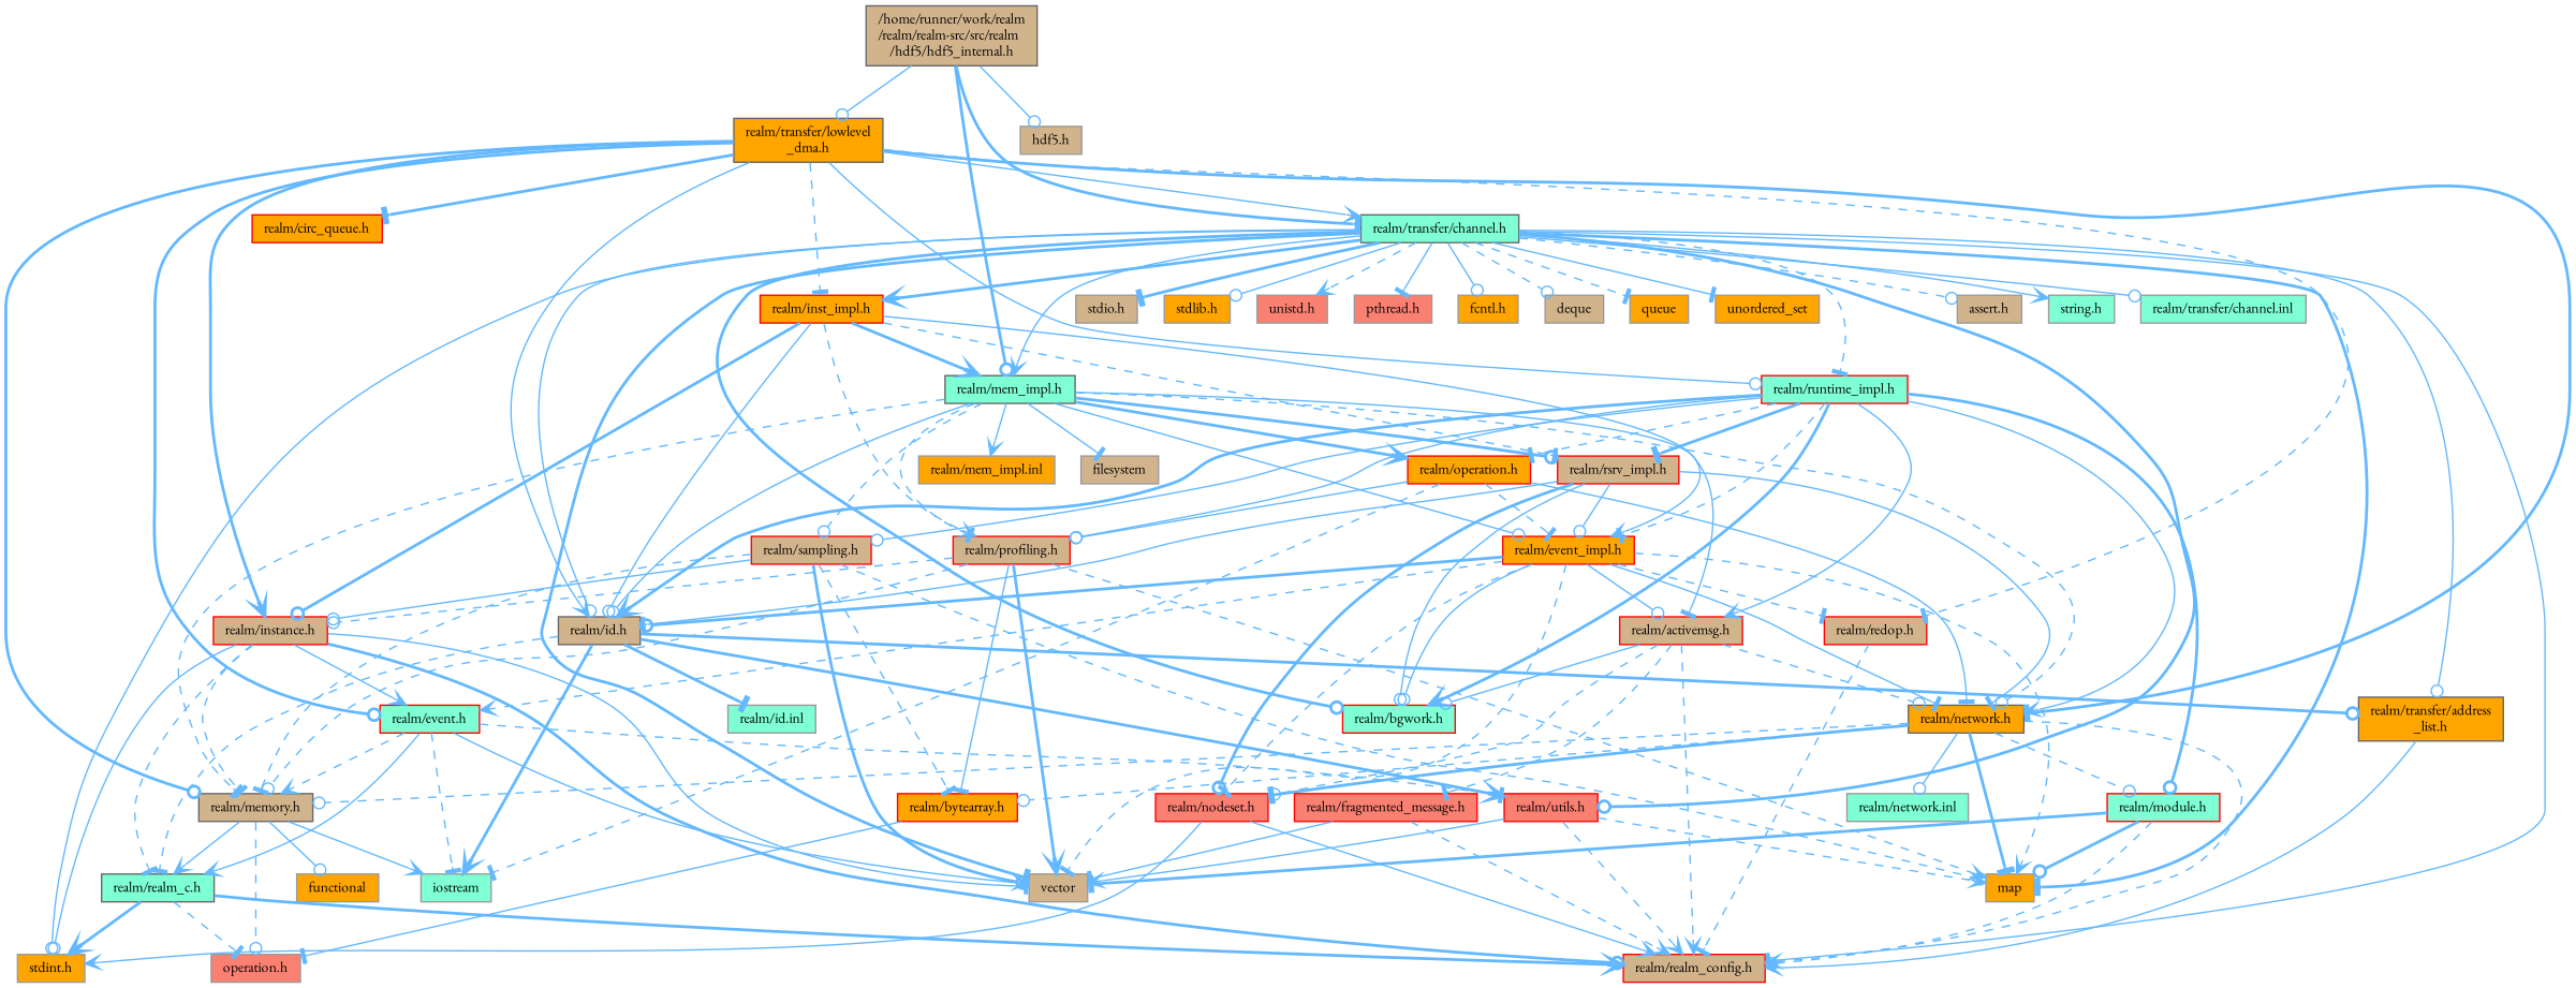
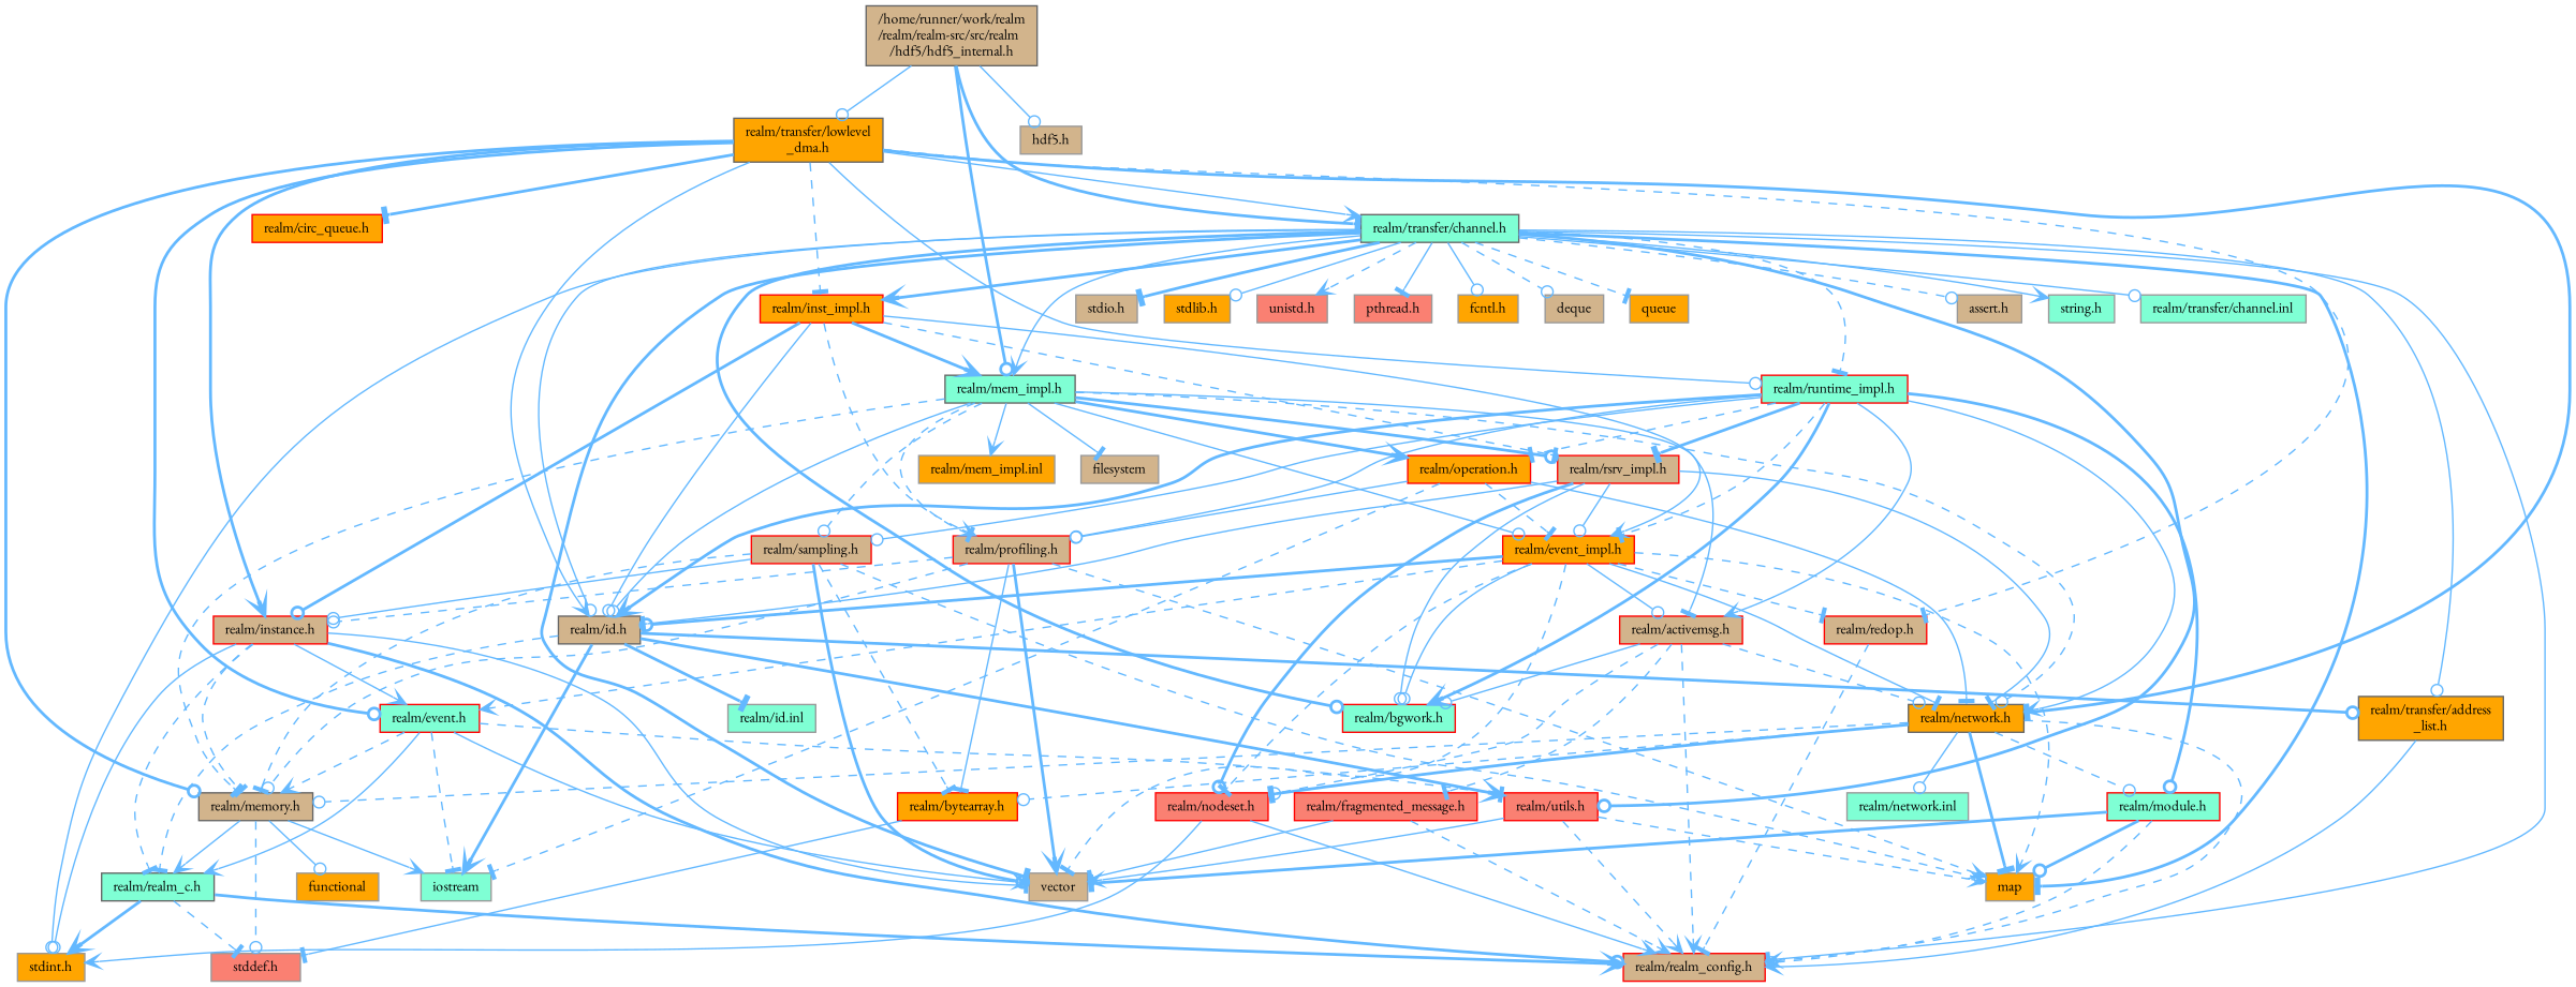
  digraph {
    fontname="EB Garamond"
    node [color=grey60 fillcolor=tan fontname="EB Garamond" fontsize=10 shape=box style=filled]
    edge [arrowhead=odot color=steelblue1 fontname="EB Garamond" fontsize=10 labelfontname=Helvetica labelfontsize=10 style=solid]
    n1 [color=gray40 fontcolor=black height=0.2 label="/home/runner/work/realm\l/realm/realm-src/src/realm\l/hdf5/hdf5_internal.h" width=0.4]
    n2 [color=grey40 fillcolor=aquamarine height=0.2 label="realm/mem_impl.h" width=0.4]
    n3 [color=grey40 fillcolor=orange height=0.2 label="realm/transfer/lowlevel\l_dma.h" width=0.4]
    n4 [color=grey40 fillcolor=aquamarine height=0.2 label="realm/transfer/channel.h" width=0.4]
    n5 [height=0.2 label="hdf5.h" width=0.4]
    n6 [color=grey40 height=0.2 label="realm/memory.h" width=0.4]
    n7 [color=grey40 height=0.2 label="realm/id.h" width=0.4]
    n8 [color=grey40 fillcolor=orange height=0.2 label="realm/network.h" width=0.4]
    n9 [color=red height=0.2 label="realm/activemsg.h" width=0.4]
    n10 [color=red fillcolor=orange height=0.2 label="realm/operation.h" width=0.4]
    n11 [color=red height=0.2 label="realm/profiling.h" width=0.4]
    n12 [color=red fillcolor=orange height=0.2 label="realm/event_impl.h" width=0.4]
    n13 [color=red height=0.2 label="realm/sampling.h" width=0.4]
    n14 [color=red height=0.2 label="realm/rsrv_impl.h" width=0.4]
    n15 [height=0.2 label=filesystem width=0.4]
    n16 [fillcolor=orange height=0.2 label="realm/mem_impl.inl" width=0.4]
    n17 [color=red height=0.2 label="realm/instance.h" width=0.4]
    n18 [color=red fillcolor=aquamarine height=0.2 label="realm/event.h" width=0.4]
    n19 [color=red height=0.2 label="realm/redop.h" width=0.4]
    n20 [color=red fillcolor=aquamarine height=0.2 label="realm/runtime_impl.h" width=0.4]
    n21 [color=red fillcolor=orange height=0.2 label="realm/inst_impl.h" width=0.4]
    n22 [color=red fillcolor=orange height=0.2 label="realm/circ_queue.h" width=0.4]
    n23 [color=red height=0.2 label="realm/realm_config.h" width=0.4]
    n24 [fillcolor=orange height=0.2 label="stdint.h" width=0.4]
    n25 [color=red fillcolor=salmon height=0.2 label="realm/utils.h" width=0.4]
    n26 [height=0.2 label=vector width=0.4]
    n27 [fillcolor=orange height=0.2 label=map width=0.4]
    n28 [color=red fillcolor=aquamarine height=0.2 label="realm/bgwork.h" width=0.4]
    n29 [height=0.2 label="stdio.h" width=0.4]
    n30 [fillcolor=orange height=0.2 label="stdlib.h" width=0.4]
    n31 [fillcolor=salmon height=0.2 label="unistd.h" width=0.4]
    n32 [fillcolor=salmon height=0.2 label="pthread.h" width=0.4]
    n33 [fillcolor=orange height=0.2 label="fcntl.h" width=0.4]
    n34 [height=0.2 label=deque width=0.4]
    n35 [fillcolor=orange height=0.2 label=queue width=0.4]
-   n36 [fillcolor=orange height=0.2 label=unordered_set width=0.4]
    n37 [height=0.2 label="assert.h" width=0.4]
    n38 [fillcolor=aquamarine height=0.2 label="string.h" width=0.4]
    n39 [color=grey40 fillcolor=orange height=0.2 label="realm/transfer/address\l_list.h" width=0.4]
    n40 [fillcolor=aquamarine height=0.2 label="realm/transfer/channel.inl" width=0.4]
    n41 [color=grey40 fillcolor=aquamarine height=0.2 label="realm/realm_c.h" width=0.4]
-   n42 [fillcolor=salmon height=0.2 label="operation.h" width=0.4]
+   n42 [fillcolor=salmon height=0.2 label="stddef.h" width=0.4]
    n43 [fillcolor=aquamarine height=0.2 label=iostream width=0.4]
    n44 [fillcolor=orange height=0.2 label=functional width=0.4]
    n45 [fillcolor=aquamarine height=0.2 label="realm/id.inl" width=0.4]
    n46 [color=red fillcolor=aquamarine height=0.2 label="realm/module.h" width=0.4]
    n47 [color=red fillcolor=salmon height=0.2 label="realm/nodeset.h" width=0.4]
    n48 [color=red fillcolor=orange height=0.2 label="realm/bytearray.h" width=0.4]
    n49 [fillcolor=aquamarine height=0.2 label="realm/network.inl" width=0.4]
    n50 [color=red fillcolor=salmon height=0.2 label="realm/fragmented_message.h" width=0.4]
    n1 -> n2 [style=bold]
    n1 -> n3
    n1 -> n4 [arrowhead=tee style=bold]
    n1 -> n5
    n2 -> n6 [arrowhead=tee style=dashed]
    n2 -> n7
    n2 -> n8 [style=dashed]
    n2 -> n9 [arrowhead=tee]
    n2 -> n10 [arrowhead=vee style=bold]
    n2 -> n11 [arrowhead=tee style=dashed]
    n2 -> n12
    n2 -> n13 [style=dashed]
    n2 -> n14 [style=bold]
    n2 -> n15 [arrowhead=tee]
    n2 -> n16 [arrowhead=vee]
    n3 -> n4 [arrowhead=vee]
    n3 -> n6 [style=bold]
    n3 -> n7 [arrowhead=vee]
    n3 -> n8 [arrowhead=tee style=bold]
    n3 -> n17 [arrowhead=vee style=bold]
    n3 -> n18 [style=bold]
    n3 -> n19 [arrowhead=tee style=dashed]
    n3 -> n20
    n3 -> n21 [arrowhead=tee style=dashed]
    n3 -> n22 [arrowhead=tee style=bold]
    n4 -> n2 [arrowhead=vee]
    n4 -> n7
    n4 -> n20 [arrowhead=tee style=dashed]
    n4 -> n21 [arrowhead=vee style=bold]
    n4 -> n23 [arrowhead=tee]
    n4 -> n24
    n4 -> n25 [style=bold]
    n4 -> n26 [arrowhead=tee style=bold]
    n4 -> n27 [arrowhead=tee style=bold]
    n4 -> n28 [style=bold]
    n4 -> n29 [arrowhead=tee style=bold]
    n4 -> n30
    n4 -> n31 [arrowhead=vee style=dashed]
    n4 -> n32 [arrowhead=tee]
    n4 -> n33
    n4 -> n34 [style=dashed]
    n4 -> n35 [arrowhead=tee style=dashed]
-   n4 -> n36 [arrowhead=tee]
    n4 -> n37 [style=dashed]
    n4 -> n38 [arrowhead=vee]
    n4 -> n39
    n4 -> n40
    n6 -> n41 [arrowhead=vee]
    n6 -> n42 [style=dashed]
    n6 -> n43 [arrowhead=vee]
    n6 -> n44
    n7 -> n25 [arrowhead=vee style=bold]
    n7 -> n39 [style=bold]
    n7 -> n41 [arrowhead=tee style=dashed]
    n7 -> n43 [arrowhead=vee style=bold]
    n7 -> n45 [arrowhead=tee style=bold]
    n8 -> n6 [style=dashed]
    n8 -> n23 [arrowhead=vee style=dashed]
    n8 -> n27 [arrowhead=tee style=bold]
    n8 -> n46 [style=dashed]
    n8 -> n47 [arrowhead=tee style=bold]
    n8 -> n48 [style=dashed]
    n8 -> n49
    n9 -> n8 [style=dashed]
    n9 -> n23 [arrowhead=vee style=dashed]
    n9 -> n28
    n9 -> n47 [style=dashed]
    n9 -> n50 [arrowhead=tee style=dashed]
    n10 -> n8 [arrowhead=tee]
    n10 -> n11
    n10 -> n12 [arrowhead=tee style=dashed]
    n10 -> n43 [arrowhead=tee style=dashed]
    n11 -> n6 [style=dashed]
    n11 -> n17 [style=dashed]
    n11 -> n26 [arrowhead=vee style=bold]
    n11 -> n27 [arrowhead=vee style=dashed]
    n11 -> n48 [arrowhead=tee]
    n12 -> n7 [style=bold]
    n12 -> n8 [arrowhead=tee]
    n12 -> n9
    n12 -> n18 [arrowhead=vee style=dashed]
    n12 -> n19 [arrowhead=tee style=dashed]
    n12 -> n26 [arrowhead=tee style=dashed]
    n12 -> n27 [arrowhead=vee style=dashed]
    n12 -> n28
    n12 -> n47 [arrowhead=tee style=dashed]
    n13 -> n6 [arrowhead=tee style=dashed]
    n13 -> n17
    n13 -> n26 [style=bold]
    n13 -> n27 [style=dashed]
    n13 -> n48 [arrowhead=tee style=dashed]
    n14 -> n7 [arrowhead=tee]
    n14 -> n8 [arrowhead=tee]
    n14 -> n12
    n14 -> n28
    n14 -> n47 [style=bold]
    n17 -> n6 [arrowhead=tee style=dashed]
    n17 -> n18 [arrowhead=vee]
    n17 -> n23 [style=bold]
    n17 -> n24
    n17 -> n26 [arrowhead=tee]
    n17 -> n41 [arrowhead=tee style=dashed]
    n18 -> n6 [arrowhead=vee style=dashed]
    n18 -> n25 [arrowhead=tee style=dashed]
    n18 -> n26 [arrowhead=vee]
    n18 -> n41 [arrowhead=vee]
    n18 -> n43 [arrowhead=tee style=dashed]
    n19 -> n23 [arrowhead=tee style=dashed]
    n20 -> n7 [arrowhead=vee style=bold]
    n20 -> n8 [arrowhead=vee]
    n20 -> n9 [arrowhead=vee]
    n20 -> n10 [arrowhead=tee style=dashed]
    n20 -> n11
    n20 -> n12 [arrowhead=tee style=dashed]
    n20 -> n13
    n20 -> n14 [arrowhead=tee style=bold]
    n20 -> n28 [arrowhead=vee style=bold]
    n20 -> n46 [style=bold]
    n21 -> n2 [arrowhead=vee style=bold]
    n21 -> n7
    n21 -> n11 [arrowhead=vee style=dashed]
    n21 -> n12 [arrowhead=vee]
    n21 -> n14 [arrowhead=tee style=dashed]
    n21 -> n17 [style=bold]
    n25 -> n23 [arrowhead=vee style=dashed]
    n25 -> n26 [arrowhead=vee]
    n25 -> n27 [arrowhead=vee style=dashed]
    n39 -> n23 [arrowhead=vee]
    n41 -> n23 [arrowhead=vee style=bold]
    n41 -> n24 [arrowhead=vee style=bold]
    n41 -> n42 [arrowhead=tee style=dashed]
    n46 -> n23 [style=dashed]
    n46 -> n26 [arrowhead=tee style=bold]
    n46 -> n27 [style=bold]
    n47 -> n23 [arrowhead=vee]
    n47 -> n24 [arrowhead=vee]
    n48 -> n42 [arrowhead=tee]
    n50 -> n23 [arrowhead=vee style=dashed]
    n50 -> n26 [arrowhead=tee]
  }
